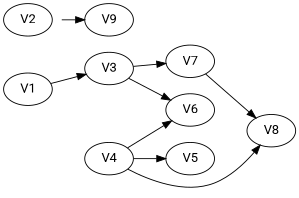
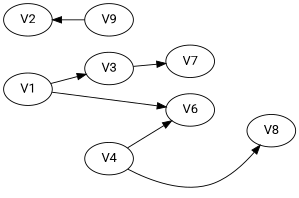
  strict digraph {
    concentrate=True
    fontname=Roboto
    rankdir=LR
    node [fontname=Roboto]
    edge [fontname=Roboto]
    V1
    V3
    V6
    V7
    V2
    V9
    V4
-   V5
    V8
    V1 -> V3
-   V3 -> V6
+   V1 -> V6
    V3 -> V7
-   V7 -> V8
-   V2 -> V9
+   V9 -> V2
    V4 -> V6
-   V4 -> V5
    V4 -> V8
  }
